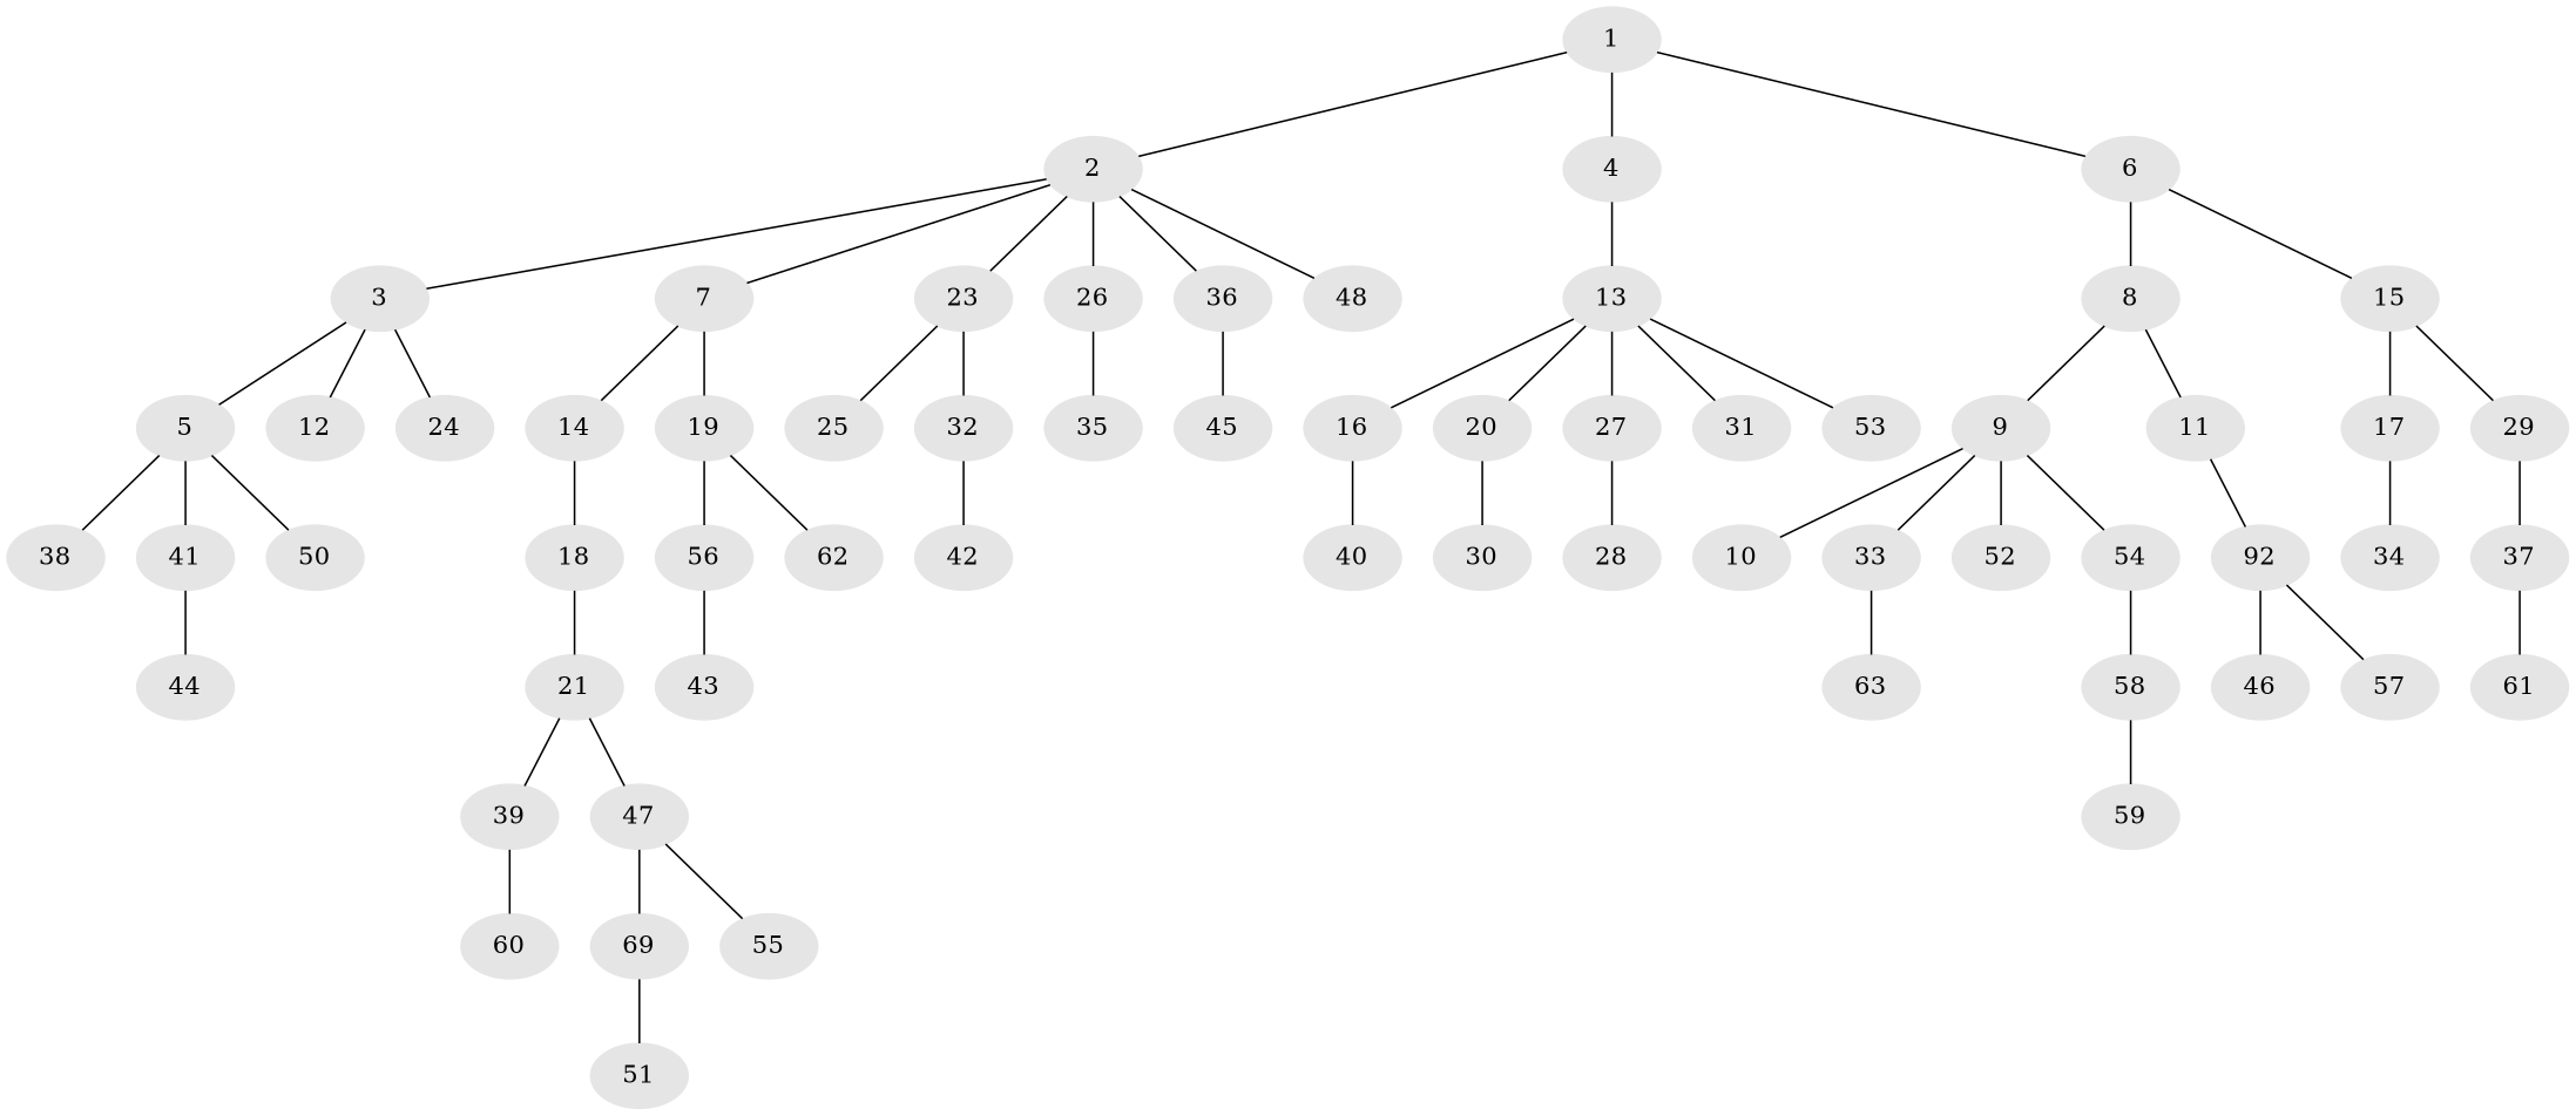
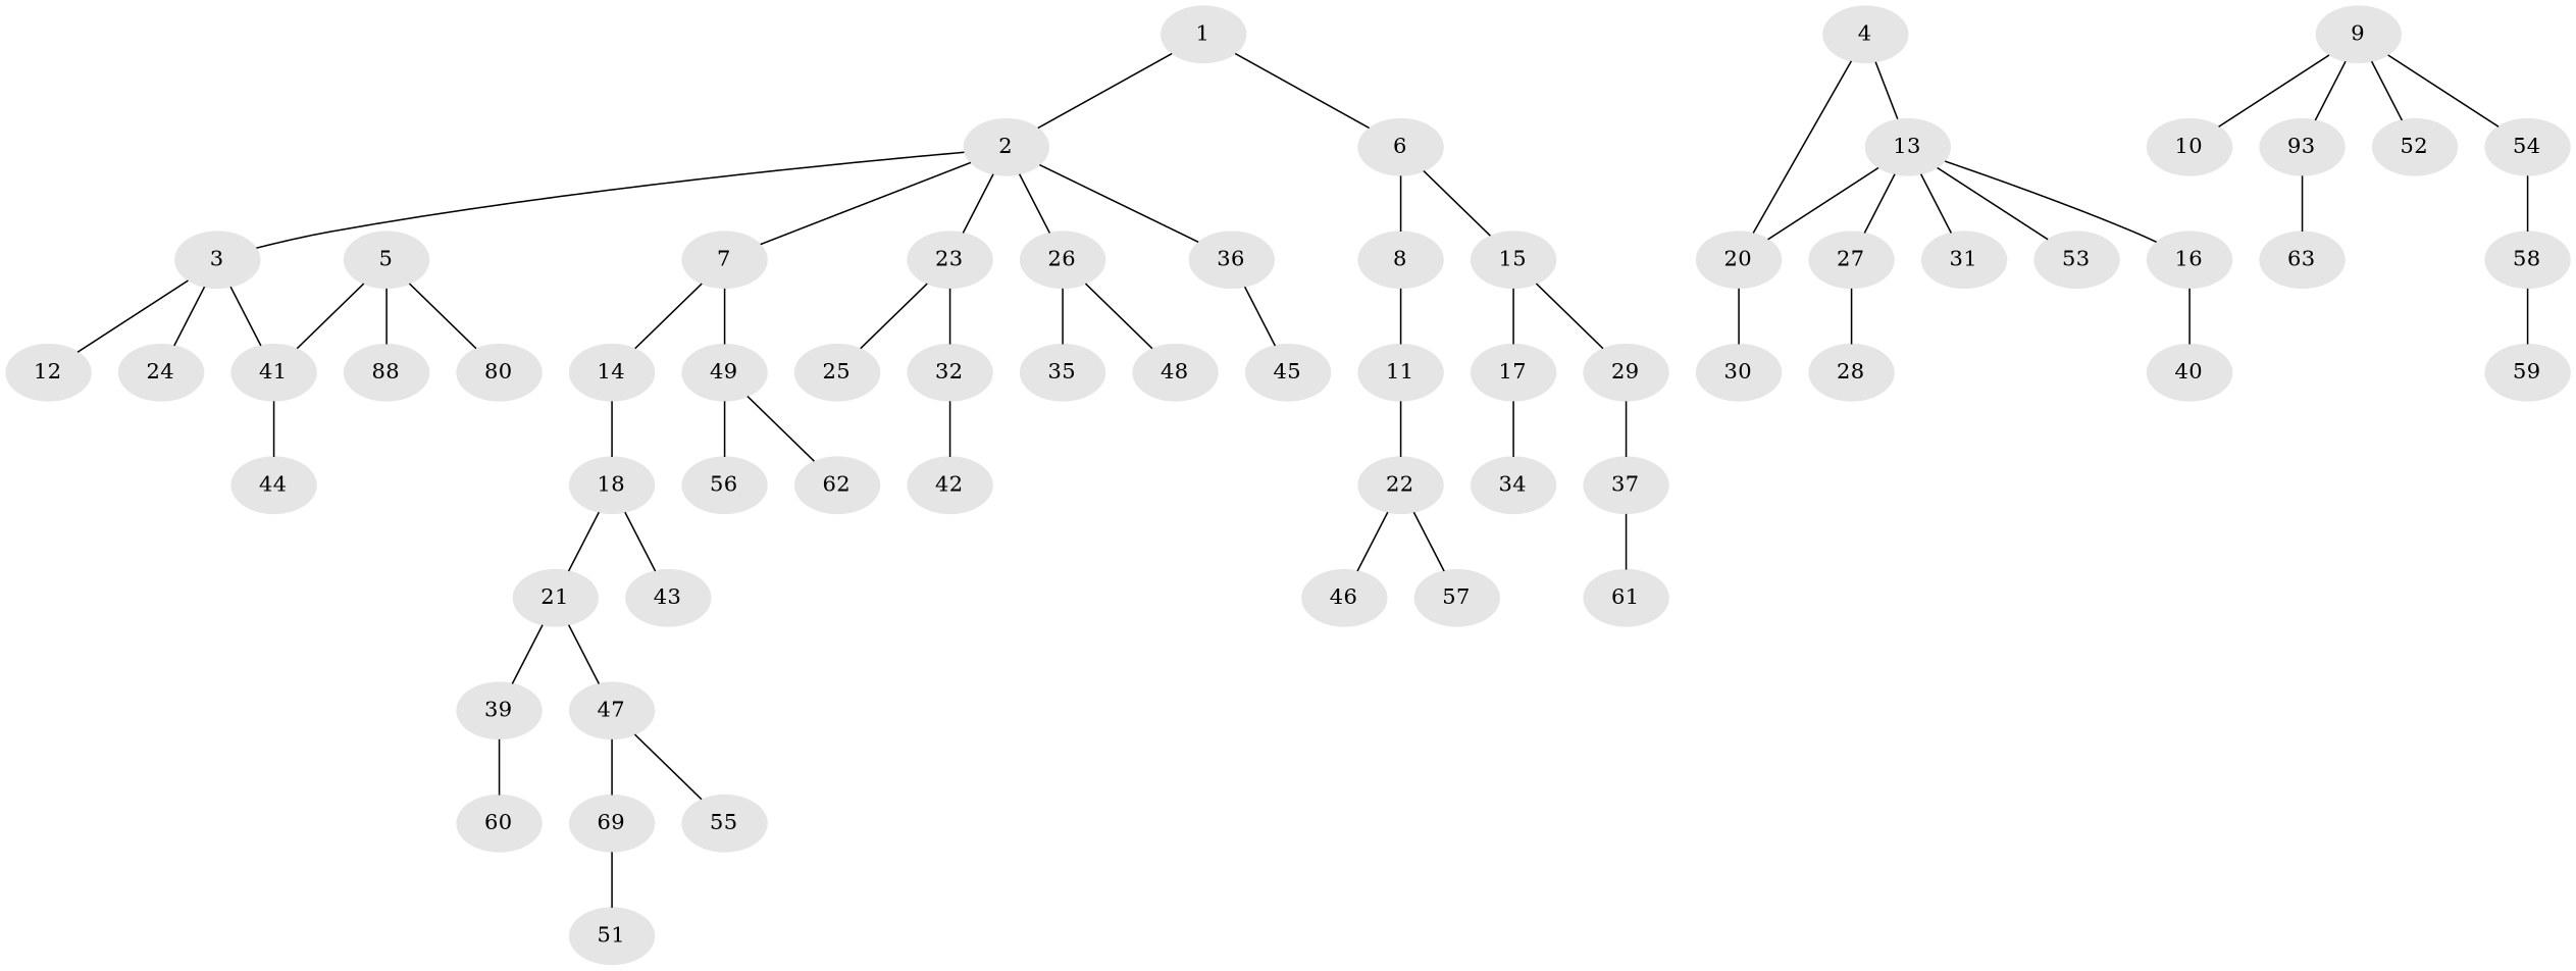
  graph {
    node [color=gray90 style=filled]
    1
    2
    4
    6
    3
    7
    23
    26
    36
    13
    8
    15
    5
    12
    24
    14
-   19
+   19 [label=49]
    25
    32
    35
    48
    45
-   38
+   38 [label=88]
    41
-   50
+   50 [label=80]
    16
    20
    27
    31
    53
    44
    9
    11
    17
    29
    18
    56
    62
    10
-   33
+   33 [label=93]
    52
    54
-   22 [label=92]
+   22
    63
    58
    46
    57
    40
    30
    28
    21
    43
    34
    37
    39
    47
    60
    n58 [label=69]
    55
    42
    61
    51
    59
    1 -- 2
-   1 -- 4
+   20 -- 4
    1 -- 6
    2 -- 3
    2 -- 7
    2 -- 23
    2 -- 26
    2 -- 36
    4 -- 13
    6 -- 8
    6 -- 15
-   3 -- 5
+   3 -- 41
    3 -- 12
    3 -- 24
    7 -- 14
    7 -- 19
    23 -- 25
    23 -- 32
    26 -- 35
-   2 -- 48
+   26 -- 48
    36 -- 45
    13 -- 16
    13 -- 20
    13 -- 27
    13 -- 31
    13 -- 53
-   8 -- 9
    8 -- 11
    15 -- 17
    15 -- 29
    5 -- 38
    5 -- 41
    5 -- 50
    14 -- 18
    19 -- 56
    19 -- 62
    32 -- 42
    41 -- 44
    16 -- 40
    20 -- 30
    27 -- 28
    9 -- 10
    9 -- 33
    9 -- 52
    9 -- 54
    11 -- 22
    17 -- 34
    29 -- 37
    18 -- 21
-   56 -- 43
+   18 -- 43
    33 -- 63
    54 -- 58
    22 -- 46
    22 -- 57
    58 -- 59
    21 -- 39
    21 -- 47
    37 -- 61
    39 -- 60
    47 -- n58
    47 -- 55
    n58 -- 51
  }
